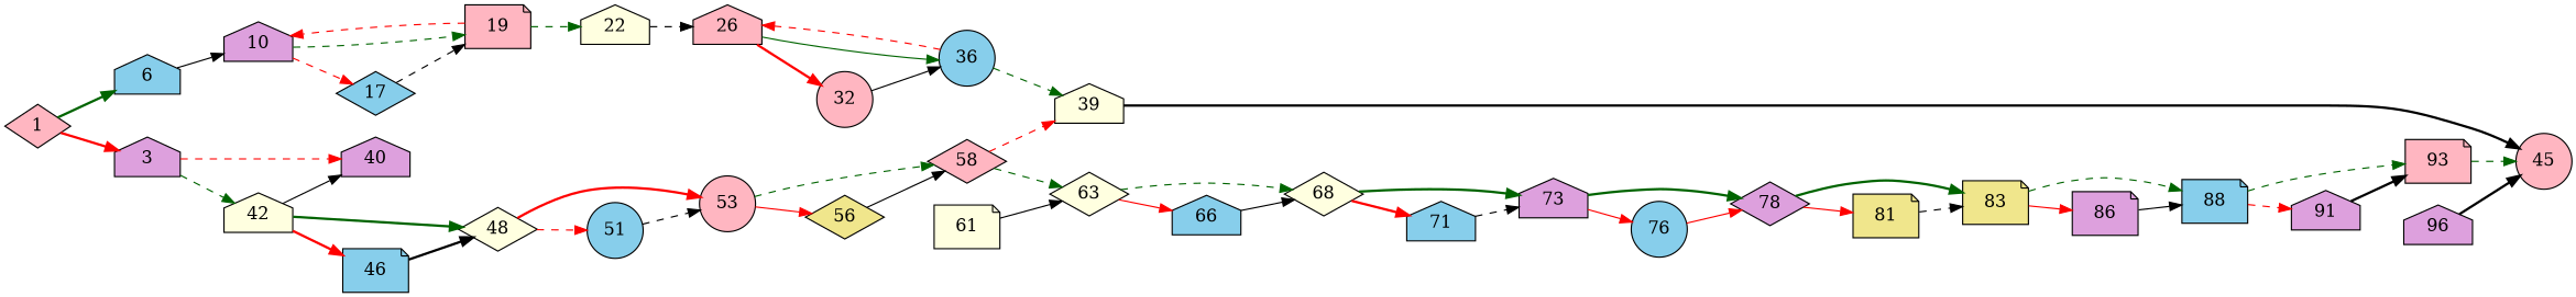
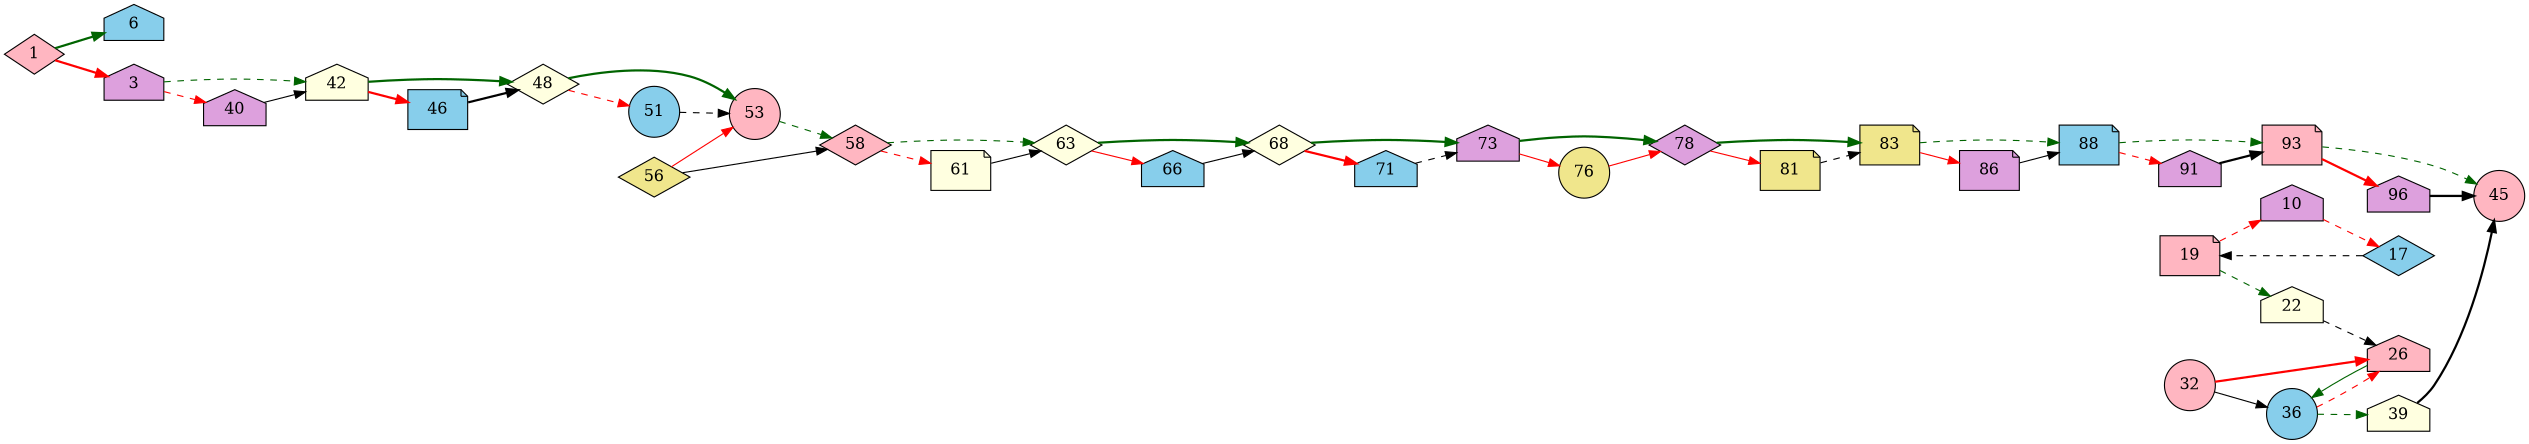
  strict digraph {
    rankdir=LR
    node [fillcolor=lightpink shape=house style=filled]
    edge [color=red style=dashed]
    1 [entry=true shape=diamond]
    6 [fillcolor=skyblue]
    3 [fillcolor=plum]
    10 [fillcolor=plum]
    42 [fillcolor=lightyellow]
    40 [fillcolor=plum]
    19 [shape=note]
    17 [fillcolor=skyblue shape=diamond]
    48 [fillcolor=lightyellow shape=diamond]
    46 [fillcolor=skyblue shape=note]
    53 [shape=circle]
    51 [fillcolor=skyblue shape=circle]
    22 [fillcolor=lightyellow]
    26
    36 [fillcolor=skyblue shape=circle]
    32 [shape=circle]
    39 [fillcolor=lightyellow]
    45 [shape=circle]
    58 [shape=diamond]
    56 [fillcolor=khaki shape=diamond]
    63 [fillcolor=lightyellow shape=diamond]
    61 [fillcolor=lightyellow shape=note]
    68 [fillcolor=lightyellow shape=diamond]
    66 [fillcolor=skyblue]
    73 [fillcolor=plum]
    71 [fillcolor=skyblue]
    78 [fillcolor=plum shape=diamond]
-   76 [fillcolor=skyblue shape=circle]
+   76 [fillcolor=khaki shape=circle]
    83 [fillcolor=khaki shape=note]
    81 [fillcolor=khaki shape=note]
    88 [fillcolor=skyblue shape=note]
    86 [fillcolor=plum shape=note]
    93 [shape=note]
    91 [fillcolor=plum]
    96 [fillcolor=plum]
    1 -> 6 [color=darkgreen cond=true style=bold]
    1 -> 3 [cond=false style=bold]
-   6 -> 10 [style=solid color=""]
    3 -> 42 [color=darkgreen cond=true]
    3 -> 40 [cond=false]
-   10 -> 19 [color=darkgreen cond=true]
    10 -> 17 [cond=false]
    42 -> 48 [color=darkgreen cond=true style=bold]
    42 -> 46 [cond=false style=bold]
-   42 -> 40 [style=solid color=""]
+   40 -> 42 [style=solid color=""]
    19 -> 10 [cond=false]
    19 -> 22 [color=darkgreen cond=true]
    17 -> 19 [color=""]
-   48 -> 53 [cond=true style=bold]
+   48 -> 53 [color=darkgreen cond=true style=bold]
    48 -> 51 [cond=false]
    46 -> 48 [style=bold color=""]
    53 -> 58 [color=darkgreen cond=true]
-   53 -> 56 [cond=false style=solid]
+   56 -> 53 [cond=false style=solid]
    51 -> 53 [color=""]
    22 -> 26 [color=""]
    26 -> 36 [color=darkgreen cond=true style=solid]
-   26 -> 32 [cond=false style=bold]
+   32 -> 26 [cond=false style=bold]
    36 -> 26 [cond=false]
    36 -> 39 [color=darkgreen cond=true]
    32 -> 36 [style=solid color=""]
    39 -> 45 [style=bold color=""]
    58 -> 63 [color=darkgreen cond=true]
-   58 -> 39 [cond=false]
+   58 -> 61 [cond=false]
    56 -> 58 [style=solid color=""]
-   63 -> 68 [color=darkgreen cond=true]
+   63 -> 68 [color=darkgreen cond=true style=bold]
    63 -> 66 [cond=false style=solid]
    61 -> 63 [style=solid color=""]
    68 -> 73 [color=darkgreen cond=true style=bold]
    68 -> 71 [cond=false style=bold]
    66 -> 68 [style=solid color=""]
    73 -> 78 [color=darkgreen cond=true style=bold]
    73 -> 76 [cond=false style=solid]
    71 -> 73 [color=""]
    78 -> 83 [color=darkgreen cond=true style=bold]
    78 -> 81 [cond=false style=solid]
    76 -> 78 [style=solid]
    83 -> 88 [color=darkgreen cond=true]
    83 -> 86 [cond=false style=solid]
    81 -> 83 [color=""]
    88 -> 93 [color=darkgreen cond=true]
    88 -> 91 [cond=false]
    86 -> 88 [style=solid color=""]
    93 -> 45 [color=darkgreen cond=true]
+   93 -> 96 [cond=false style=bold]
    91 -> 93 [style=bold color=""]
    96 -> 45 [style=bold color=""]
  }
